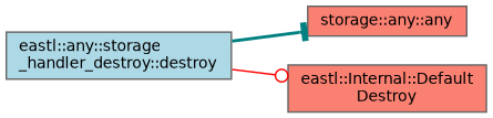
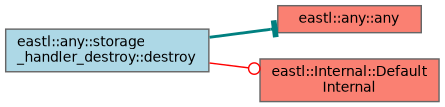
  digraph {
    rankdir=LR
    node [color=grey40 fillcolor=salmon fontname=Helvetica fontsize=10 shape=box style=filled]
    edge [fontname=Helvetica fontsize=10 labelfontname=Helvetica labelfontsize=10]
    n1 [color=gray40 fillcolor=lightblue fontcolor=black height=0.2 label="eastl::any::storage\l_handler_destroy::destroy" width=0.4]
-   n2 [height=0.2 label="storage::any::any" width=0.4]
-   n3 [height=0.2 label="eastl::Internal::Default\lDestroy" width=0.4]
+   n2 [height=0.2 label="eastl::any::any" width=0.4]
+   n3 [height=0.2 label="eastl::Internal::Default\lInternal" width=0.4]
    n1 -> n2 [arrowhead=tee color=teal style=bold]
    n1 -> n3 [arrowhead=odot color=red style=solid]
  }
